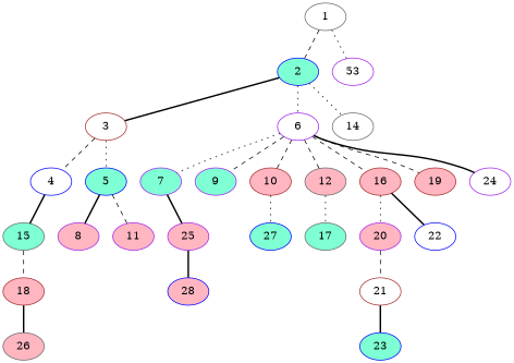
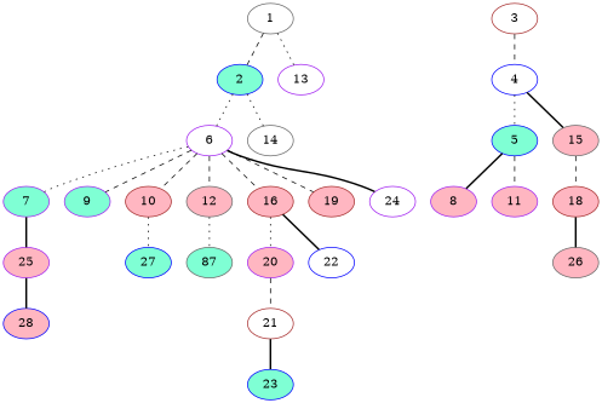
  graph {
    node [color=purple fillcolor=lightpink style=filled]
    edge [style=dashed weight=1.0]
    1 [color=gray40 fillcolor=white]
    2 [color=blue fillcolor=aquamarine]
-   13 [fillcolor=white label=53]
+   13 [fillcolor=white]
    3 [color=brown fillcolor=white]
    6 [fillcolor=white]
    14 [color=gray40 fillcolor=white]
    4 [color=blue fillcolor=white]
    7 [fillcolor=aquamarine]
    9 [fillcolor=aquamarine]
    10 [color=brown]
    12 [color=gray40]
    16 [color=brown]
    19 [color=brown]
    24 [fillcolor=white]
    5 [color=blue fillcolor=aquamarine]
-   15 [color=gray40 fillcolor=aquamarine]
+   15 [color=gray40]
    8
    11
    18 [color=brown]
    25
    27 [color=blue fillcolor=aquamarine]
-   17 [color=gray40 fillcolor=aquamarine]
+   17 [color=gray40 fillcolor=aquamarine label=87]
    20
    22 [color=blue fillcolor=white]
    28 [color=blue]
    26 [color=gray40]
    21 [color=brown fillcolor=white]
    23 [color=blue fillcolor=aquamarine]
    1 -- 2
    1 -- 13 [style=dotted]
-   2 -- 3 [style=bold]
    2 -- 6 [style=dotted]
    2 -- 14 [style=dotted]
    3 -- 4
    6 -- 7 [style=dotted]
    6 -- 9
    6 -- 10
    6 -- 12
    6 -- 16
    6 -- 19
    6 -- 24 [style=bold]
-   3 -- 5 [style=dotted weight=2.0]
+   4 -- 5 [style=dotted weight=2.0]
    4 -- 15 [style=bold]
    7 -- 25 [style=bold]
    10 -- 27 [style=dotted]
    12 -- 17 [style=dotted]
    16 -- 20 [style=dotted]
    16 -- 22 [style=bold]
    5 -- 8 [style=bold]
    5 -- 11
    15 -- 18
    18 -- 26 [style=bold]
    25 -- 28 [style=bold]
    20 -- 21
    21 -- 23 [style=bold weight=2.0]
  }
